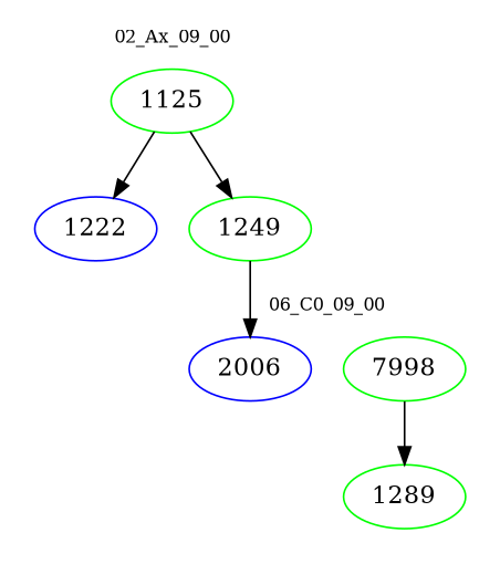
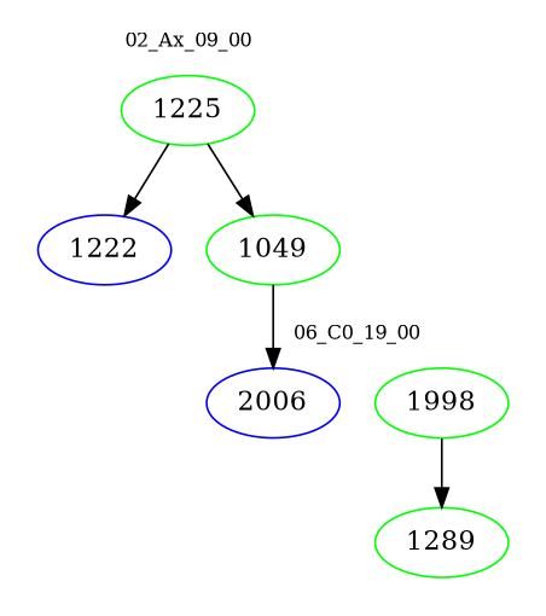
  digraph {
    node [color=green]
    edge [color=black]
-   n1 [label=1125]
+   n1 [label=1225]
    n2 [color=blue label=1222]
-   n3 [label=1249]
-   n4 [label=7998]
+   n3 [label=1049]
+   n4 [label=1998]
    n5 [label=1289]
    n6 [color=blue label=2006]
    subgraph cluster_1 {
      color=white
      fontsize=10
      label="02_Ax_09_00"
      n1
      n2
      n3
    }
    subgraph cluster_2 {
      color=white
      fontsize=10
-     label="06_C0_09_00"
+     label="06_C0_19_00"
      n4
      n5
      n6
    }
    n1 -> n2
    n1 -> n3
    n3 -> n6
    n4 -> n5
  }
